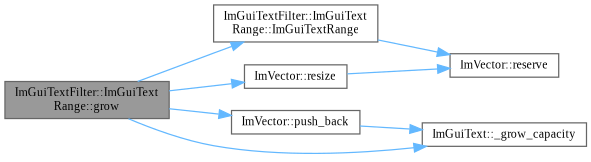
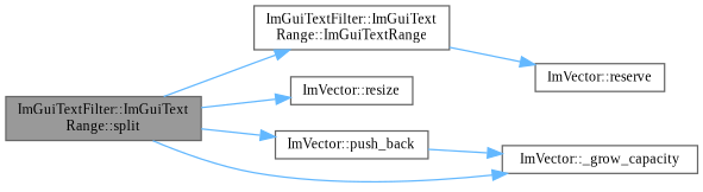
  digraph {
    fontname="Liberation Serif"
    rankdir=LR
    node [color=grey40 fillcolor=white fontname="Liberation Serif" fontsize=10 shape=box style=filled]
    edge [color=steelblue1 fontname="Liberation Serif" fontsize=10 labelfontname=Helvetica labelfontsize=10 style=solid]
-   n1 [color=gray40 fillcolor=grey60 fontcolor=black height=0.2 label="ImGuiTextFilter::ImGuiText\lRange::grow" width=0.4]
+   n1 [color=gray40 fillcolor=grey60 fontcolor=black height=0.2 label="ImGuiTextFilter::ImGuiText\lRange::split" width=0.4]
    n2 [height=0.2 label="ImGuiTextFilter::ImGuiText\lRange::ImGuiTextRange" width=0.4]
    n3 [height=0.2 label="ImVector::push_back" width=0.4]
    n4 [height=0.2 label="ImVector::resize" width=0.4]
-   n5 [height=0.2 label="ImGuiText::_grow_capacity" width=0.4]
+   n5 [height=0.2 label="ImVector::_grow_capacity" width=0.4]
    n6 [height=0.2 label="ImVector::reserve" width=0.4]
    n1 -> n2
    n1 -> n3
    n1 -> n4
    n1 -> n5
    n2 -> n6
    n3 -> n5
-   n4 -> n6
  }
